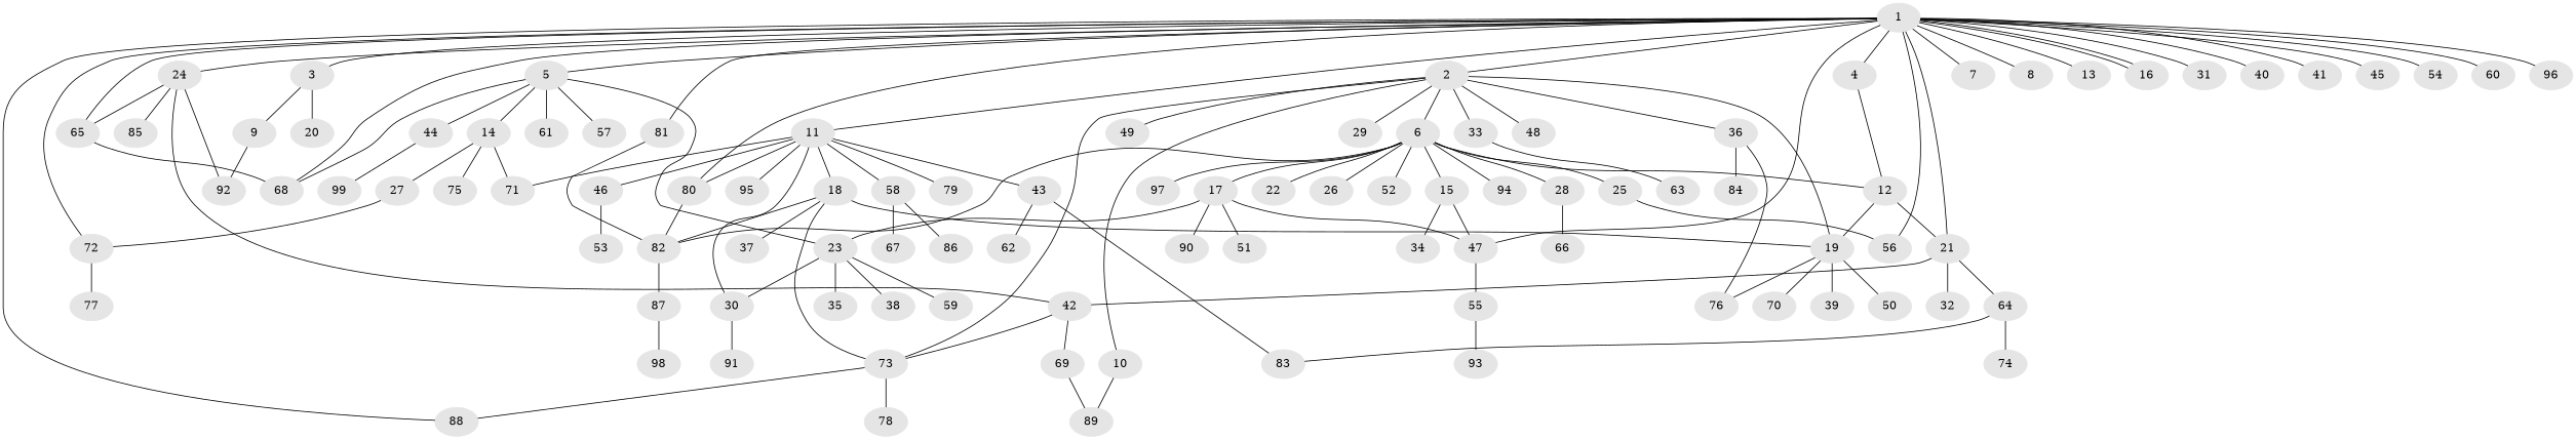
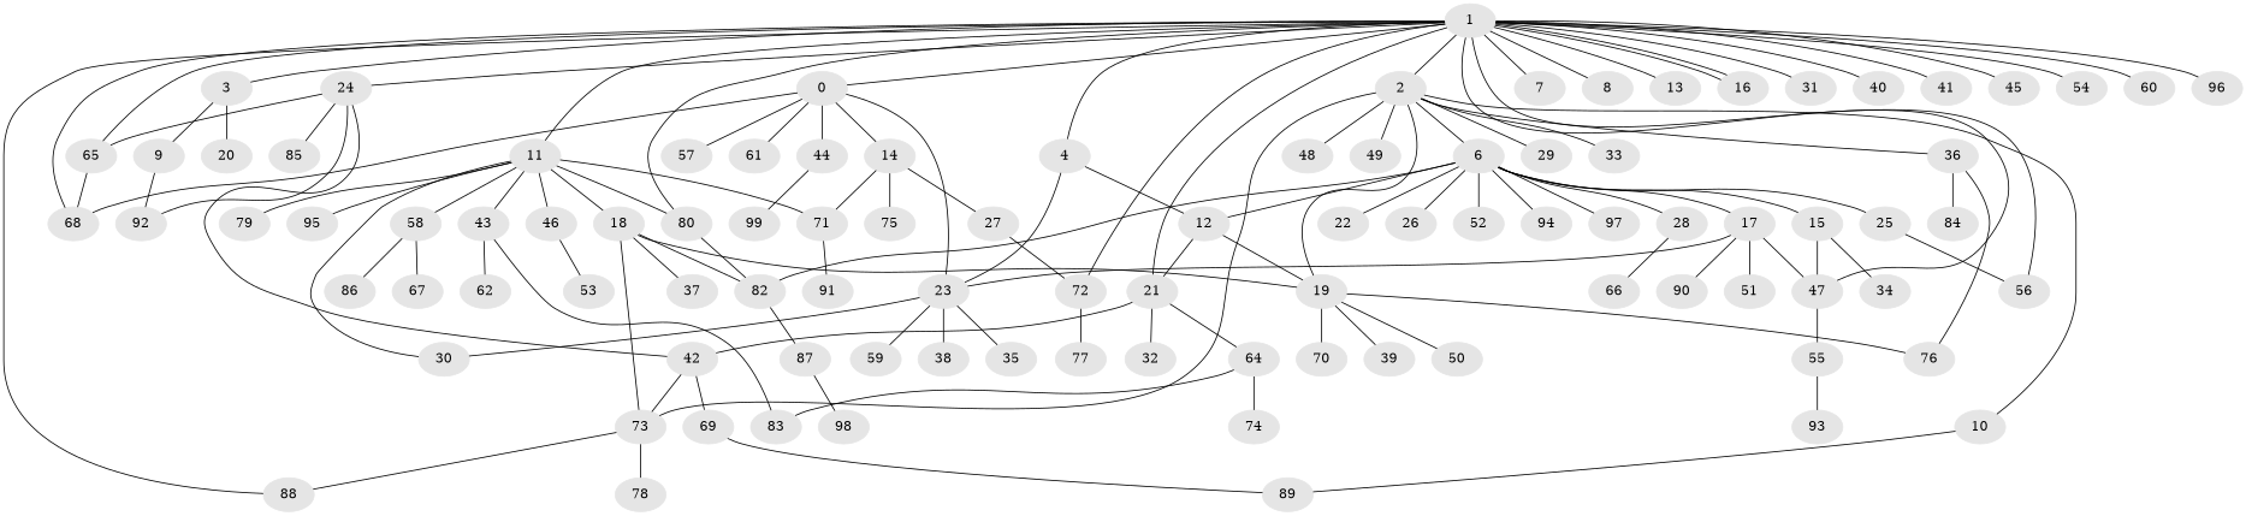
  graph {
    node [color=gray90 style=filled]
    1
    2
    3
    4
-   5
+   5 [label=0]
    7
    8
    11
    13
    16
    21
    24
    31
    40
    41
    45
    47
    54
    56
    60
    65
    68
    72
    80
-   81
    88
    96
    6
    10
    19
    29
    33
    36
    48
    49
    73
    9
    20
    12
    23
    14
    44
    57
    61
    15
    17
    22
    25
    26
    28
    52
    82
    94
    97
    18
    30
    43
    46
    58
    71
    79
    95
    32
    42
    64
    92
    85
    55
    77
    89
    39
    50
    70
    76
-   63
    84
    78
    35
    38
    59
    27
    75
    99
    34
    51
    90
    66
    87
    37
    91
    62
    83
    53
    67
    86
    69
    74
    93
    98
    1 -- 2
    1 -- 3
    1 -- 4
    1 -- 5
    1 -- 7
    1 -- 8
    1 -- 11
    1 -- 13
    1 -- 16
    1 -- 16
    1 -- 21
    1 -- 24
    1 -- 31
    1 -- 40
    1 -- 41
    1 -- 45
    1 -- 47
    1 -- 54
    1 -- 56
    1 -- 60
    1 -- 65
    1 -- 68
    1 -- 72
    1 -- 80
-   1 -- 81
    1 -- 88
    1 -- 96
    2 -- 6
    2 -- 10
    2 -- 19
    2 -- 29
    2 -- 33
    2 -- 36
    2 -- 48
    2 -- 49
    2 -- 73
    3 -- 9
    3 -- 20
    4 -- 12
+   4 -- 23
    5 -- 68
    5 -- 23
    5 -- 14
    5 -- 44
    5 -- 57
    5 -- 61
    11 -- 80
    11 -- 18
    11 -- 30
    11 -- 43
    11 -- 46
    11 -- 58
    11 -- 71
    11 -- 79
    11 -- 95
    21 -- 32
    21 -- 42
    21 -- 64
    24 -- 65
    24 -- 42
    24 -- 92
    24 -- 85
    47 -- 55
    65 -- 68
    72 -- 77
    80 -- 82
-   81 -- 82
    6 -- 12
    6 -- 15
    6 -- 17
    6 -- 22
    6 -- 25
    6 -- 26
    6 -- 28
    6 -- 52
    6 -- 82
    6 -- 94
    6 -- 97
    10 -- 89
    19 -- 39
    19 -- 50
    19 -- 70
    19 -- 76
-   33 -- 63
    36 -- 76
    36 -- 84
    73 -- 88
    73 -- 78
    9 -- 92
    12 -- 21
    12 -- 19
    23 -- 30
    23 -- 35
    23 -- 38
    23 -- 59
    14 -- 71
    14 -- 27
    14 -- 75
    44 -- 99
    15 -- 47
    15 -- 34
    17 -- 47
    17 -- 23
    17 -- 51
    17 -- 90
    25 -- 56
    28 -- 66
    82 -- 87
    18 -- 19
    18 -- 73
    18 -- 82
    18 -- 37
-   30 -- 91
+   71 -- 91
    43 -- 62
    43 -- 83
    46 -- 53
    58 -- 67
    58 -- 86
    42 -- 73
    42 -- 69
    64 -- 83
    64 -- 74
    55 -- 93
    27 -- 72
    87 -- 98
    69 -- 89
  }
